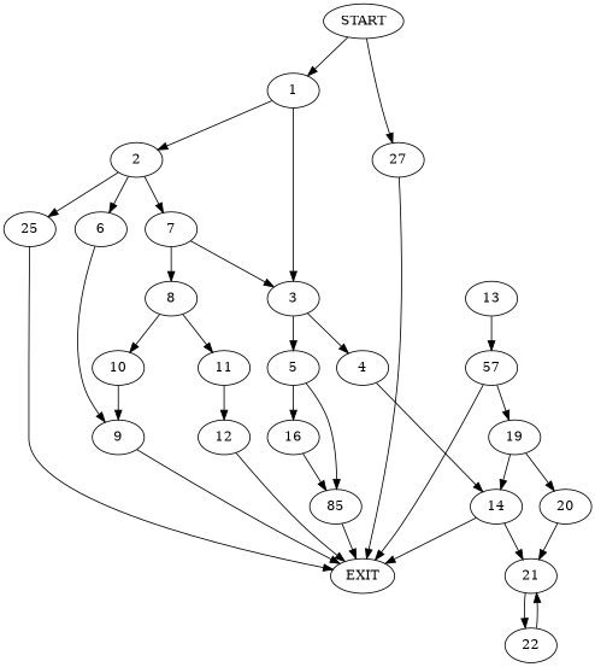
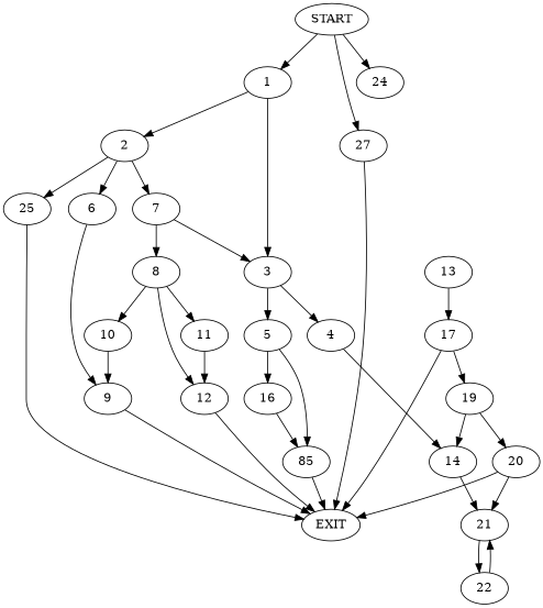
  digraph {
    n1 [label=START]
    1
    n3 [label=27]
+   24
    2
    3
    n7 [label=EXIT]
    25
    6
    7
    4
    5
    9
    8
    14
    n16 [label=85]
    16
    13
-   17 [label=57]
+   17
    21
    10
    11
    12
    19
    20
    22
    n1 -> 1
    n1 -> n3
+   n1 -> 24
    1 -> 2
    1 -> 3
    n3 -> n7
    2 -> 25
    2 -> 6
    2 -> 7
    3 -> 4
    3 -> 5
    25 -> n7
    6 -> 9
    7 -> 3
    7 -> 8
    4 -> 14
    5 -> n16
    5 -> 16
    9 -> n7
    8 -> 10
    8 -> 11
-   14 -> n7
+   8 -> 12
+   20 -> n7
    14 -> 21
    n16 -> n7
    16 -> n16
    13 -> 17
    17 -> n7
    17 -> 19
    21 -> 22
    10 -> 9
    11 -> 12
    12 -> n7
    19 -> 14
    19 -> 20
    20 -> 21
    22 -> 21
  }
